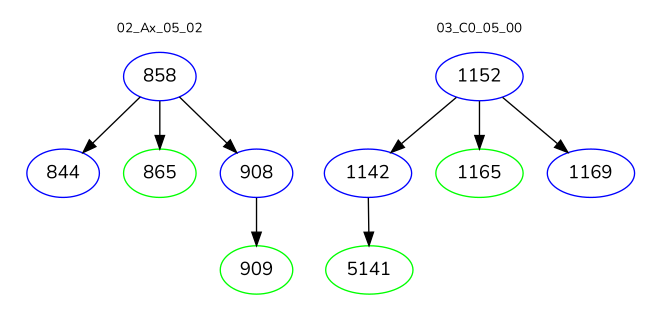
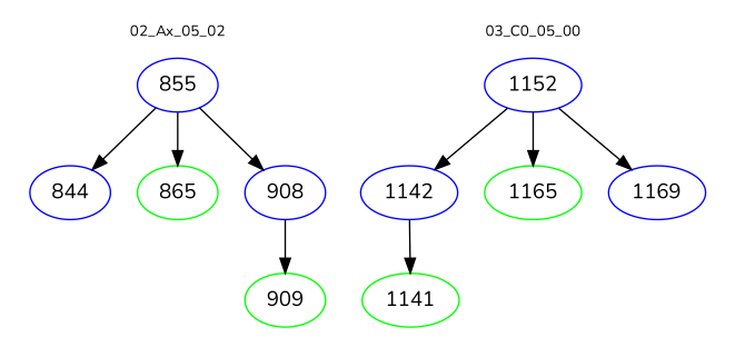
  digraph {
    fontname=Nunito
    node [color=blue fontname=Nunito]
    edge [color=black fontname=Nunito]
-   n1 [label=858]
+   n1 [label=855]
    n2 [label=844]
    n3 [color=green label=865]
    n4 [label=908]
    n5 [color=green label=909]
    n6 [label=1152]
    n7 [label=1142]
    n8 [color=green label=1165]
    n9 [label=1169]
-   n10 [color=green label=5141]
+   n10 [color=green label=1141]
    subgraph cluster_1 {
      color=white
      fontsize=10
      label="02_Ax_05_02"
      n1
      n2
      n3
      n4
      n5
    }
    subgraph cluster_2 {
      color=white
      fontsize=10
      label="03_C0_05_00"
      n6
      n7
      n8
      n9
      n10
    }
    n1 -> n2
    n1 -> n3
    n1 -> n4
    n4 -> n5
    n6 -> n7
    n6 -> n8
    n6 -> n9
    n7 -> n10
  }
